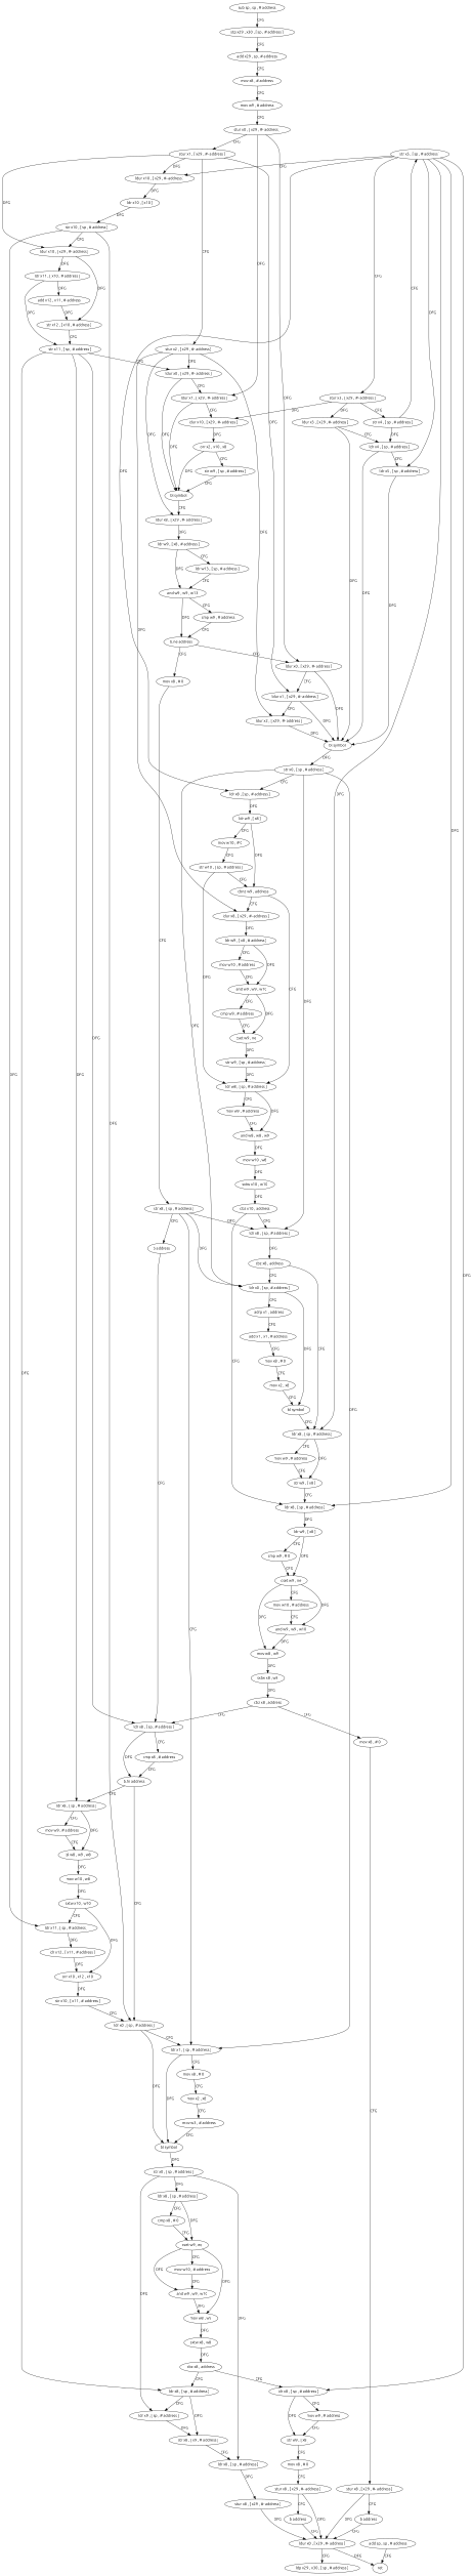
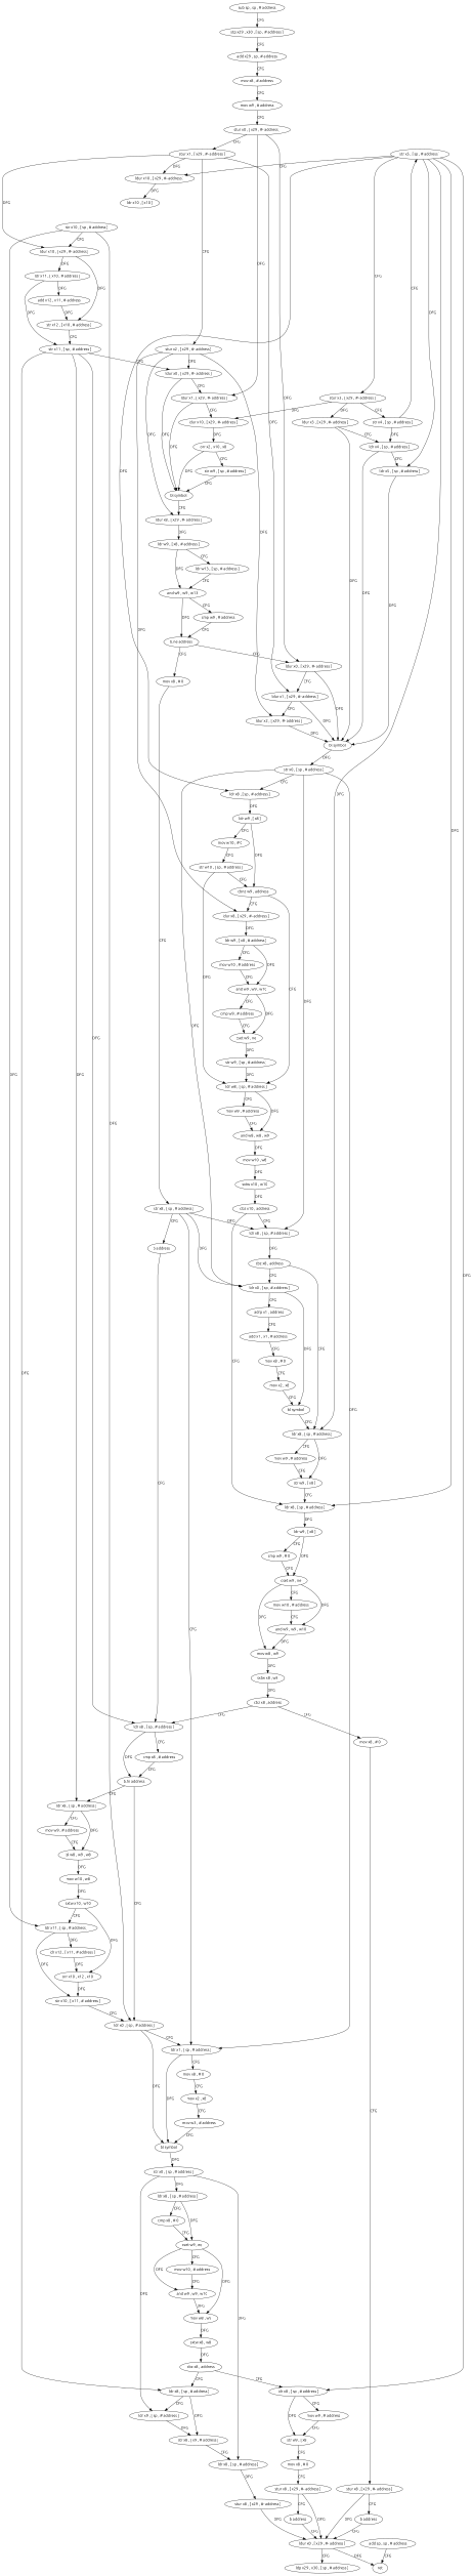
  digraph {
    fontname=Ubuntu
    node [fontname=Ubuntu]
    edge [fontname=Ubuntu]
    n1 [label="sub sp , sp , # address"]
    n2 [label="stp x29 , x30 , [ sp , # address ]"]
    n3 [label="add x29 , sp , # address"]
    n4 [label="mov x8 , # address"]
    n5 [label="mov w9 , # address"]
    n6 [label="stur x0 , [ x29 , #- address ]"]
    n7 [label="stur x1 , [ x29 , #- address ]"]
    n8 [label="ldur x1 , [ x29 , #- address ]"]
    n9 [label="ldur x0 , [ x29 , #- address ]"]
    n10 [label="stur x2 , [ x29 , #- address ]"]
    n11 [label="ldur x10 , [ x29 , #- address ]"]
    n12 [label="ldur x10 , [ x29 , #- address ]"]
    n13 [label="ldur x1 , [ x29 , #- address ]"]
    n14 [label="ldur x10 , [ x29 , #- address ]"]
    n15 [label="bl symbol"]
    n16 [label="bl symbol"]
    n17 [label="ldur x0 , [ x29 , #- address ]"]
    n18 [label="ldur x8 , [ x29 , #- address ]"]
    n19 [label="ldur x2 , [ x29 , #- address ]"]
    n20 [label="ldur x8 , [ x29 , #- address ]"]
    n21 [label="ldr x10 , [ x10 ]"]
    n22 [label="ldr x11 , [ x10 , # address ]"]
    n23 [label="str x12 , [ x10 , # address ]"]
    n24 [label="stur x3 , [ x29 , #- address ]"]
    n25 [label="str x4 , [ sp , # address ]"]
    n26 [label="ldur x3 , [ x29 , #- address ]"]
    n27 [label="ldr w9 , [ x8 , # address ]"]
    n28 [label="ldr w9 , [ x8 , # address ]"]
    n29 [label="str x5 , [ sp , # address ]"]
    n30 [label="ldr x4 , [ sp , # address ]"]
    n31 [label="orr x2 , x10 , x8"]
    n32 [label="ldr x5 , [ sp , # address ]"]
    n33 [label="ldr x8 , [ sp , # address ]"]
    n34 [label="ldr x8 , [ sp , # address ]"]
    n35 [label="ldr x8 , [ sp , # address ]"]
    n36 [label="ldr x8 , [ sp , # address ]"]
    n37 [label="ldr w9 , [ x8 ]"]
    n38 [label="ldr w9 , [ x8 ]"]
    n39 [label="mov w9 , # address"]
    n40 [label="str w9 , [ x8 ]"]
    n41 [label="mov w9 , # address"]
    n42 [label="str w9 , [ x8 ]"]
    n43 [label="str x10 , [ sp , # address ]"]
    n44 [label="ldr x0 , [ sp , # address ]"]
    n45 [label="ldr x11 , [ sp , # address ]"]
    n46 [label="ldr x1 , [ sp , # address ]"]
    n47 [label="bl symbol"]
    n48 [label="ldr x12 , [ x11 , # address ]"]
    n49 [label="str x10 , [ x11 , # address ]"]
    n50 [label="add x12 , x11 , # address"]
    n51 [label="str x11 , [ sp , # address ]"]
    n52 [label="ldr x8 , [ sp , # address ]"]
    n53 [label="ldr x8 , [ sp , # address ]"]
    n54 [label="ldr x8 , [ sp , # address ]"]
    n55 [label="cmp x8 , # address"]
    n56 [label="b.hi address"]
    n57 [label="mov w9 , # address"]
    n58 [label="lsl w8 , w9 , w8"]
    n59 [label="ldr x9 , [ sp , # address ]"]
    n60 [label="str x8 , [ x9 , # address ]"]
    n61 [label="str w9 , [ sp , # address ]"]
    n62 [label="ldr w13 , [ sp , # address ]"]
    n63 [label="and w9 , w9 , w13"]
    n64 [label="cmp w9 , # address"]
    n65 [label="b.ne address"]
    n66 [label="mov x8 , # 0"]
    n67 [label="str x8 , [ sp , # address ]"]
    n68 [label="str x0 , [ sp , # address ]"]
    n69 [label="ldr x8 , [ sp , # address ]"]
    n70 [label="ldr x0 , [ sp , # address ]"]
    n71 [label="b address"]
    n72 [label="cbz x8 , address"]
    n73 [label="adrp x1 , address"]
    n74 [label="bl symbol"]
    n75 [label="mov x8 , # 0"]
    n76 [label="mov w10 , # 0"]
    n77 [label="cbnz w9 , address"]
    n78 [label="str w10 , [ sp , # address ]"]
    n79 [label="ldr w8 , [ sp , # address ]"]
    n80 [label="mov w9 , # address"]
    n81 [label="and w8 , w8 , w9"]
    n82 [label="mov w10 , w8"]
    n83 [label="mov w10 , # address"]
    n84 [label="and w9 , w9 , w10"]
    n85 [label="sxtw x10 , w10"]
    n86 [label="cbz x10 , address"]
    n87 [label="cmp w9 , # 0"]
    n88 [label="cset w9 , ne"]
    n89 [label="cmp w9 , # address"]
    n90 [label="cset w9 , ne"]
    n91 [label="str w9 , [ sp , # address ]"]
    n92 [label="str x0 , [ sp , # address ]"]
    n93 [label="mov w10 , w8"]
    n94 [label="mov w10 , # address"]
    n95 [label="and w9 , w9 , w10"]
    n96 [label="mov w8 , w9"]
    n97 [label="sxtw x8 , w8"]
    n98 [label="cbz x8 , address"]
    n99 [label="mov x8 , # 0"]
    n100 [label="stur x8 , [ x29 , #- address ]"]
    n101 [label="b address"]
    n102 [label="ldur x0 , [ x29 , #- address ]"]
    n103 [label="add x1 , x1 , # address"]
    n104 [label="mov x2 , x8"]
    n105 [label="mov w3 , # address"]
    n106 [label="ldr x8 , [ sp , # address ]"]
    n107 [label="ldr x8 , [ sp , # address ]"]
    n108 [label="cmp x8 , # 0"]
    n109 [label="cset w9 , eq"]
    n110 [label="stur x8 , [ x29 , #- address ]"]
    n111 [label="mov w10 , # address"]
    n112 [label="and w9 , w9 , w10"]
    n113 [label="mov w8 , w9"]
    n114 [label="sxtw x8 , w8"]
    n115 [label="cbz x8 , address"]
    n116 [label="mov x8 , # 0"]
    n117 [label="sxtw x10 , w10"]
    n118 [label="orr x10 , x12 , x10"]
    n119 [label="ldp x29 , x30 , [ sp , # address ]"]
    n120 [label=ret]
    n121 [label="mov x8 , # 0"]
    n122 [label="mov x2 , x8"]
    n123 [label="stur x8 , [ x29 , #- address ]"]
    n124 [label="b address"]
    n125 [label="add sp , sp , # address"]
    n1 -> n2 [label=CFG]
    n2 -> n3 [label=CFG]
    n3 -> n4 [label=CFG]
    n4 -> n5 [label=CFG]
    n5 -> n6 [label=CFG]
    n6 -> n7 [label=CFG]
    n6 -> n8 [label=DFG]
    n6 -> n9 [label=DFG]
    n7 -> n10 [label=CFG]
    n7 -> n11 [label=DFG]
    n7 -> n12 [label=DFG]
    n7 -> n13 [label=DFG]
    n8 -> n14 [label=CFG]
    n8 -> n15 [label=DFG]
    n9 -> n13 [label=CFG]
    n9 -> n16 [label=DFG]
    n10 -> n17 [label=DFG]
    n10 -> n18 [label=DFG]
    n10 -> n19 [label=DFG]
    n10 -> n20 [label=DFG]
    n11 -> n21 [label=DFG]
    n12 -> n22 [label=DFG]
    n12 -> n23 [label=DFG]
    n13 -> n16 [label=DFG]
    n13 -> n19 [label=CFG]
    n14 -> n31 [label=DFG]
    n15 -> n18 [label=CFG]
    n16 -> n68 [label=DFG]
    n17 -> n8 [label=CFG]
    n17 -> n15 [label=DFG]
    n18 -> n27 [label=DFG]
    n19 -> n16 [label=DFG]
    n20 -> n28 [label=DFG]
-   n21 -> n43 [label=DFG]
    n22 -> n50 [label=DFG]
    n22 -> n51 [label=DFG]
    n23 -> n51 [label=CFG]
    n24 -> n14 [label=DFG]
    n24 -> n25 [label=CFG]
    n24 -> n26 [label=DFG]
    n25 -> n29 [label=CFG]
    n25 -> n30 [label=DFG]
    n26 -> n16 [label=DFG]
    n26 -> n30 [label=CFG]
    n27 -> n62 [label=CFG]
    n27 -> n63 [label=DFG]
    n28 -> n83 [label=CFG]
    n28 -> n84 [label=DFG]
    n29 -> n11 [label=CFG]
    n29 -> n24 [label=CFG]
    n29 -> n32 [label=DFG]
    n29 -> n33 [label=DFG]
    n29 -> n34 [label=DFG]
    n29 -> n35 [label=DFG]
    n29 -> n36 [label=DFG]
    n30 -> n16 [label=DFG]
    n30 -> n32 [label=CFG]
    n31 -> n15 [label=DFG]
    n31 -> n61 [label=CFG]
    n32 -> n16 [label=DFG]
    n33 -> n37 [label=DFG]
    n34 -> n38 [label=DFG]
    n35 -> n39 [label=CFG]
    n35 -> n40 [label=DFG]
    n36 -> n41 [label=CFG]
    n36 -> n42 [label=DFG]
    n37 -> n76 [label=CFG]
    n37 -> n77 [label=DFG]
    n38 -> n87 [label=CFG]
    n38 -> n88 [label=DFG]
    n39 -> n40 [label=CFG]
    n40 -> n34 [label=CFG]
    n41 -> n42 [label=CFG]
    n42 -> n116 [label=CFG]
    n43 -> n12 [label=CFG]
    n43 -> n44 [label=DFG]
    n43 -> n45 [label=DFG]
    n44 -> n46 [label=CFG]
    n44 -> n47 [label=DFG]
    n45 -> n48 [label=DFG]
+   n45 -> n49 [label=DFG]
    n46 -> n47 [label=DFG]
    n46 -> n75 [label=CFG]
    n47 -> n92 [label=DFG]
    n48 -> n118 [label=DFG]
    n49 -> n44 [label=CFG]
    n50 -> n23 [label=DFG]
    n51 -> n17 [label=CFG]
    n51 -> n52 [label=DFG]
    n51 -> n53 [label=DFG]
    n51 -> n54 [label=DFG]
    n52 -> n55 [label=CFG]
    n52 -> n56 [label=DFG]
    n53 -> n57 [label=CFG]
    n53 -> n58 [label=DFG]
    n54 -> n59 [label=CFG]
    n54 -> n60 [label=DFG]
    n55 -> n56 [label=CFG]
    n56 -> n44 [label=CFG]
    n56 -> n53 [label=CFG]
    n57 -> n58 [label=CFG]
    n58 -> n93 [label=DFG]
    n59 -> n60 [label=DFG]
    n60 -> n107 [label=CFG]
    n61 -> n15 [label=CFG]
    n62 -> n63 [label=CFG]
    n63 -> n64 [label=CFG]
    n63 -> n65 [label=DFG]
    n64 -> n65 [label=CFG]
    n65 -> n9 [label=CFG]
    n65 -> n66 [label=CFG]
    n66 -> n67 [label=CFG]
    n67 -> n46 [label=CFG]
    n67 -> n69 [label=DFG]
    n67 -> n70 [label=DFG]
    n67 -> n71 [label=CFG]
    n68 -> n33 [label=CFG]
    n68 -> n46 [label=DFG]
    n68 -> n69 [label=DFG]
    n68 -> n70 [label=DFG]
    n69 -> n72 [label=DFG]
    n70 -> n73 [label=CFG]
    n70 -> n74 [label=DFG]
    n71 -> n52 [label=CFG]
    n72 -> n35 [label=CFG]
    n72 -> n70 [label=CFG]
    n73 -> n103 [label=CFG]
    n74 -> n35 [label=CFG]
    n75 -> n104 [label=CFG]
    n76 -> n78 [label=CFG]
    n77 -> n20 [label=CFG]
    n77 -> n79 [label=CFG]
    n78 -> n77 [label=CFG]
    n78 -> n79 [label=DFG]
    n79 -> n80 [label=CFG]
    n79 -> n81 [label=DFG]
    n80 -> n81 [label=CFG]
    n81 -> n82 [label=DFG]
    n82 -> n85 [label=DFG]
    n83 -> n84 [label=CFG]
    n84 -> n89 [label=CFG]
    n84 -> n90 [label=DFG]
    n85 -> n86 [label=DFG]
    n86 -> n34 [label=CFG]
    n86 -> n69 [label=CFG]
    n87 -> n88 [label=CFG]
    n88 -> n94 [label=CFG]
    n88 -> n95 [label=DFG]
    n88 -> n96 [label=DFG]
    n89 -> n90 [label=CFG]
    n90 -> n91 [label=DFG]
    n91 -> n79 [label=DFG]
    n92 -> n59 [label=DFG]
    n92 -> n106 [label=DFG]
    n92 -> n107 [label=DFG]
    n93 -> n117 [label=DFG]
    n94 -> n95 [label=CFG]
    n95 -> n96 [label=DFG]
    n96 -> n97 [label=DFG]
    n97 -> n98 [label=DFG]
    n98 -> n52 [label=CFG]
    n98 -> n99 [label=CFG]
    n99 -> n100 [label=CFG]
    n100 -> n101 [label=CFG]
    n100 -> n102 [label=DFG]
    n101 -> n102 [label=CFG]
    n102 -> n119 [label=CFG]
    n102 -> n120 [label=DFG]
    n103 -> n121 [label=CFG]
    n104 -> n105 [label=CFG]
    n105 -> n47 [label=CFG]
    n106 -> n108 [label=CFG]
    n106 -> n109 [label=DFG]
    n107 -> n110 [label=DFG]
    n108 -> n109 [label=CFG]
    n109 -> n111 [label=CFG]
    n109 -> n112 [label=DFG]
    n109 -> n113 [label=DFG]
    n110 -> n102 [label=DFG]
    n111 -> n112 [label=CFG]
    n112 -> n113 [label=DFG]
    n113 -> n114 [label=DFG]
    n114 -> n115 [label=DFG]
    n115 -> n36 [label=CFG]
    n115 -> n54 [label=CFG]
    n116 -> n123 [label=CFG]
    n117 -> n45 [label=CFG]
    n117 -> n118 [label=DFG]
    n118 -> n49 [label=DFG]
    n121 -> n122 [label=CFG]
    n122 -> n74 [label=CFG]
    n123 -> n102 [label=DFG]
    n123 -> n124 [label=CFG]
    n124 -> n102 [label=CFG]
    n125 -> n120 [label=CFG]
  }
